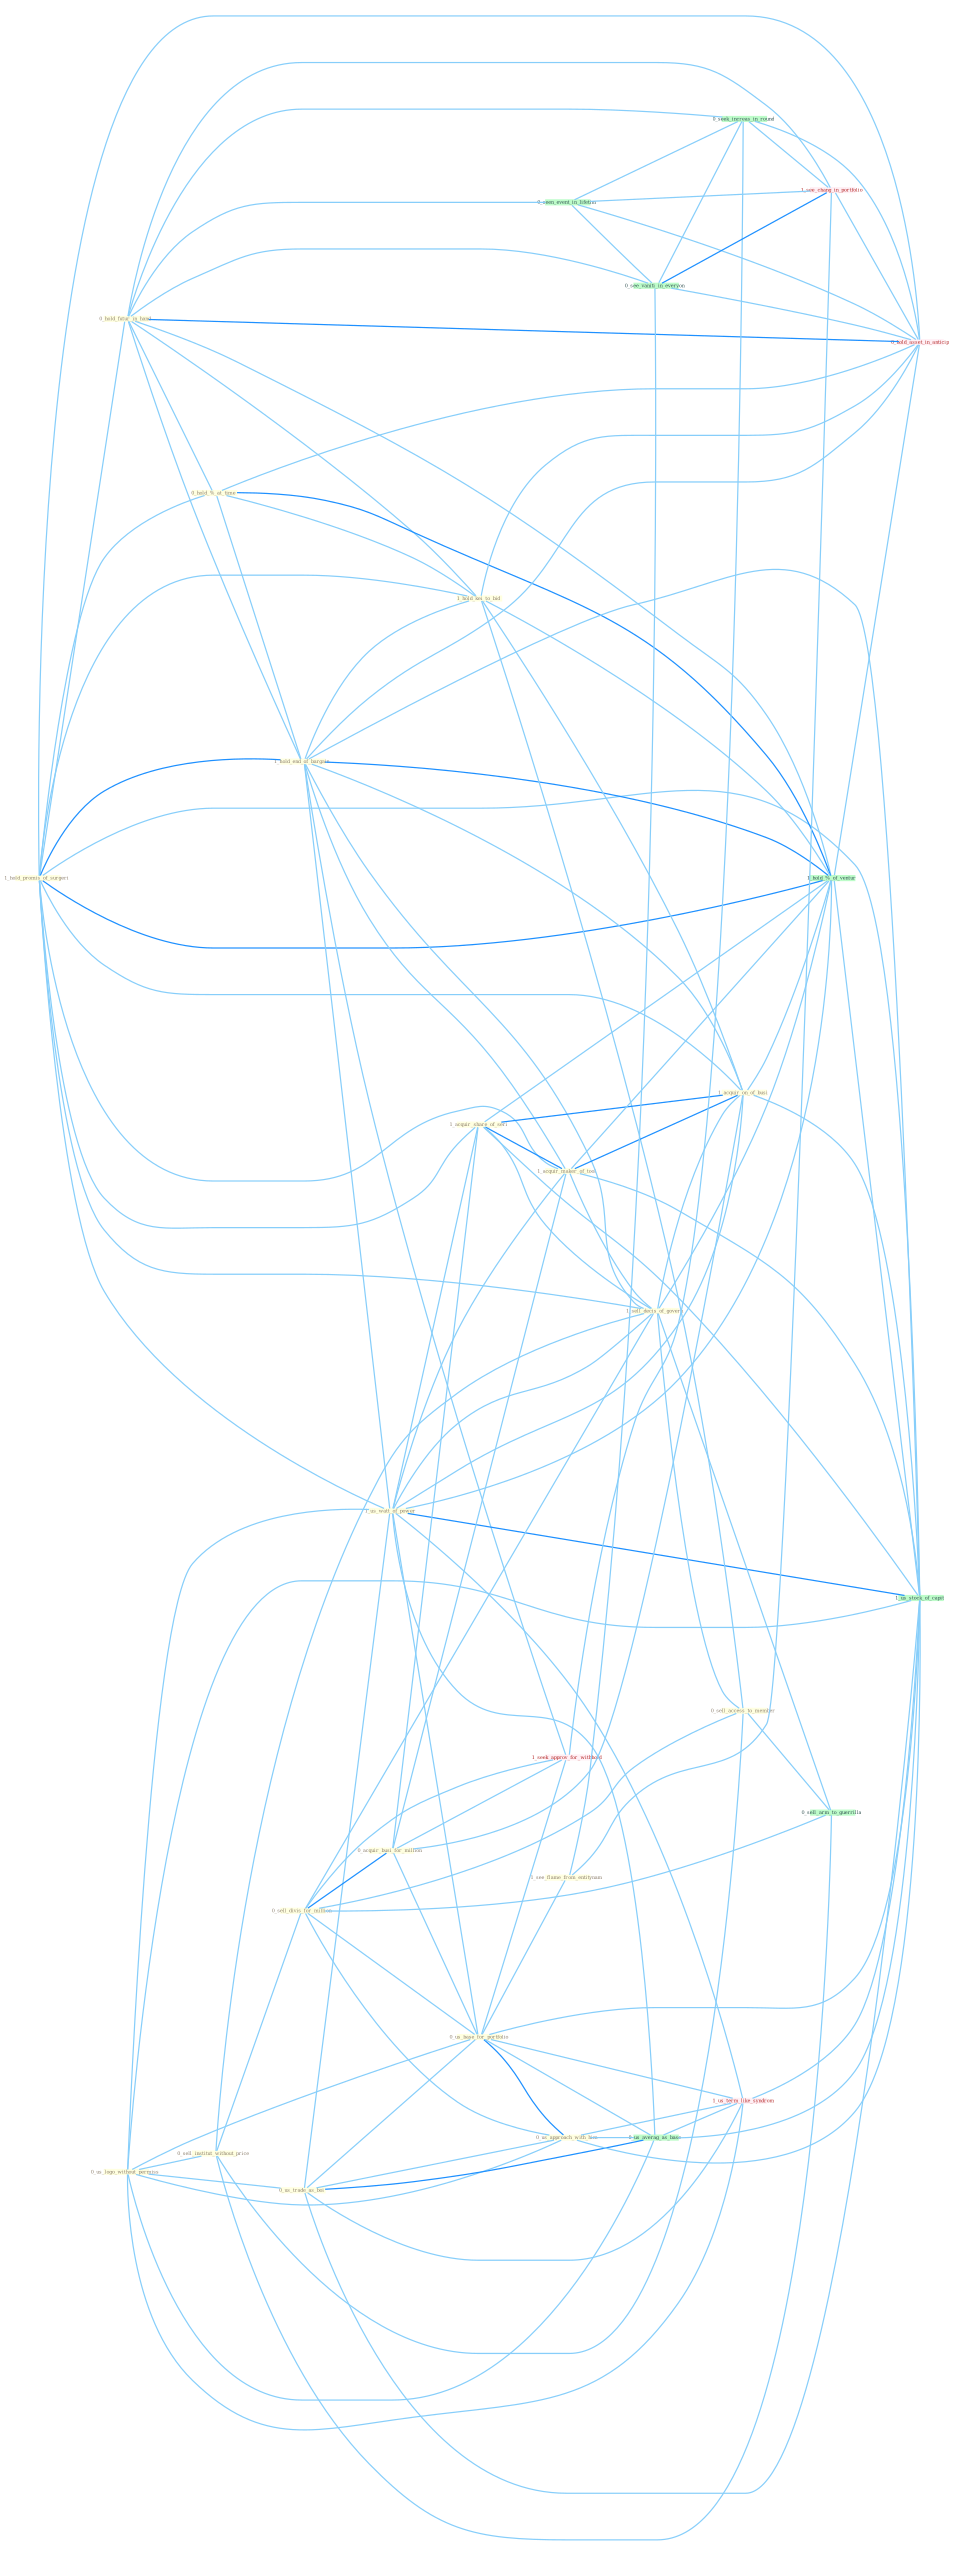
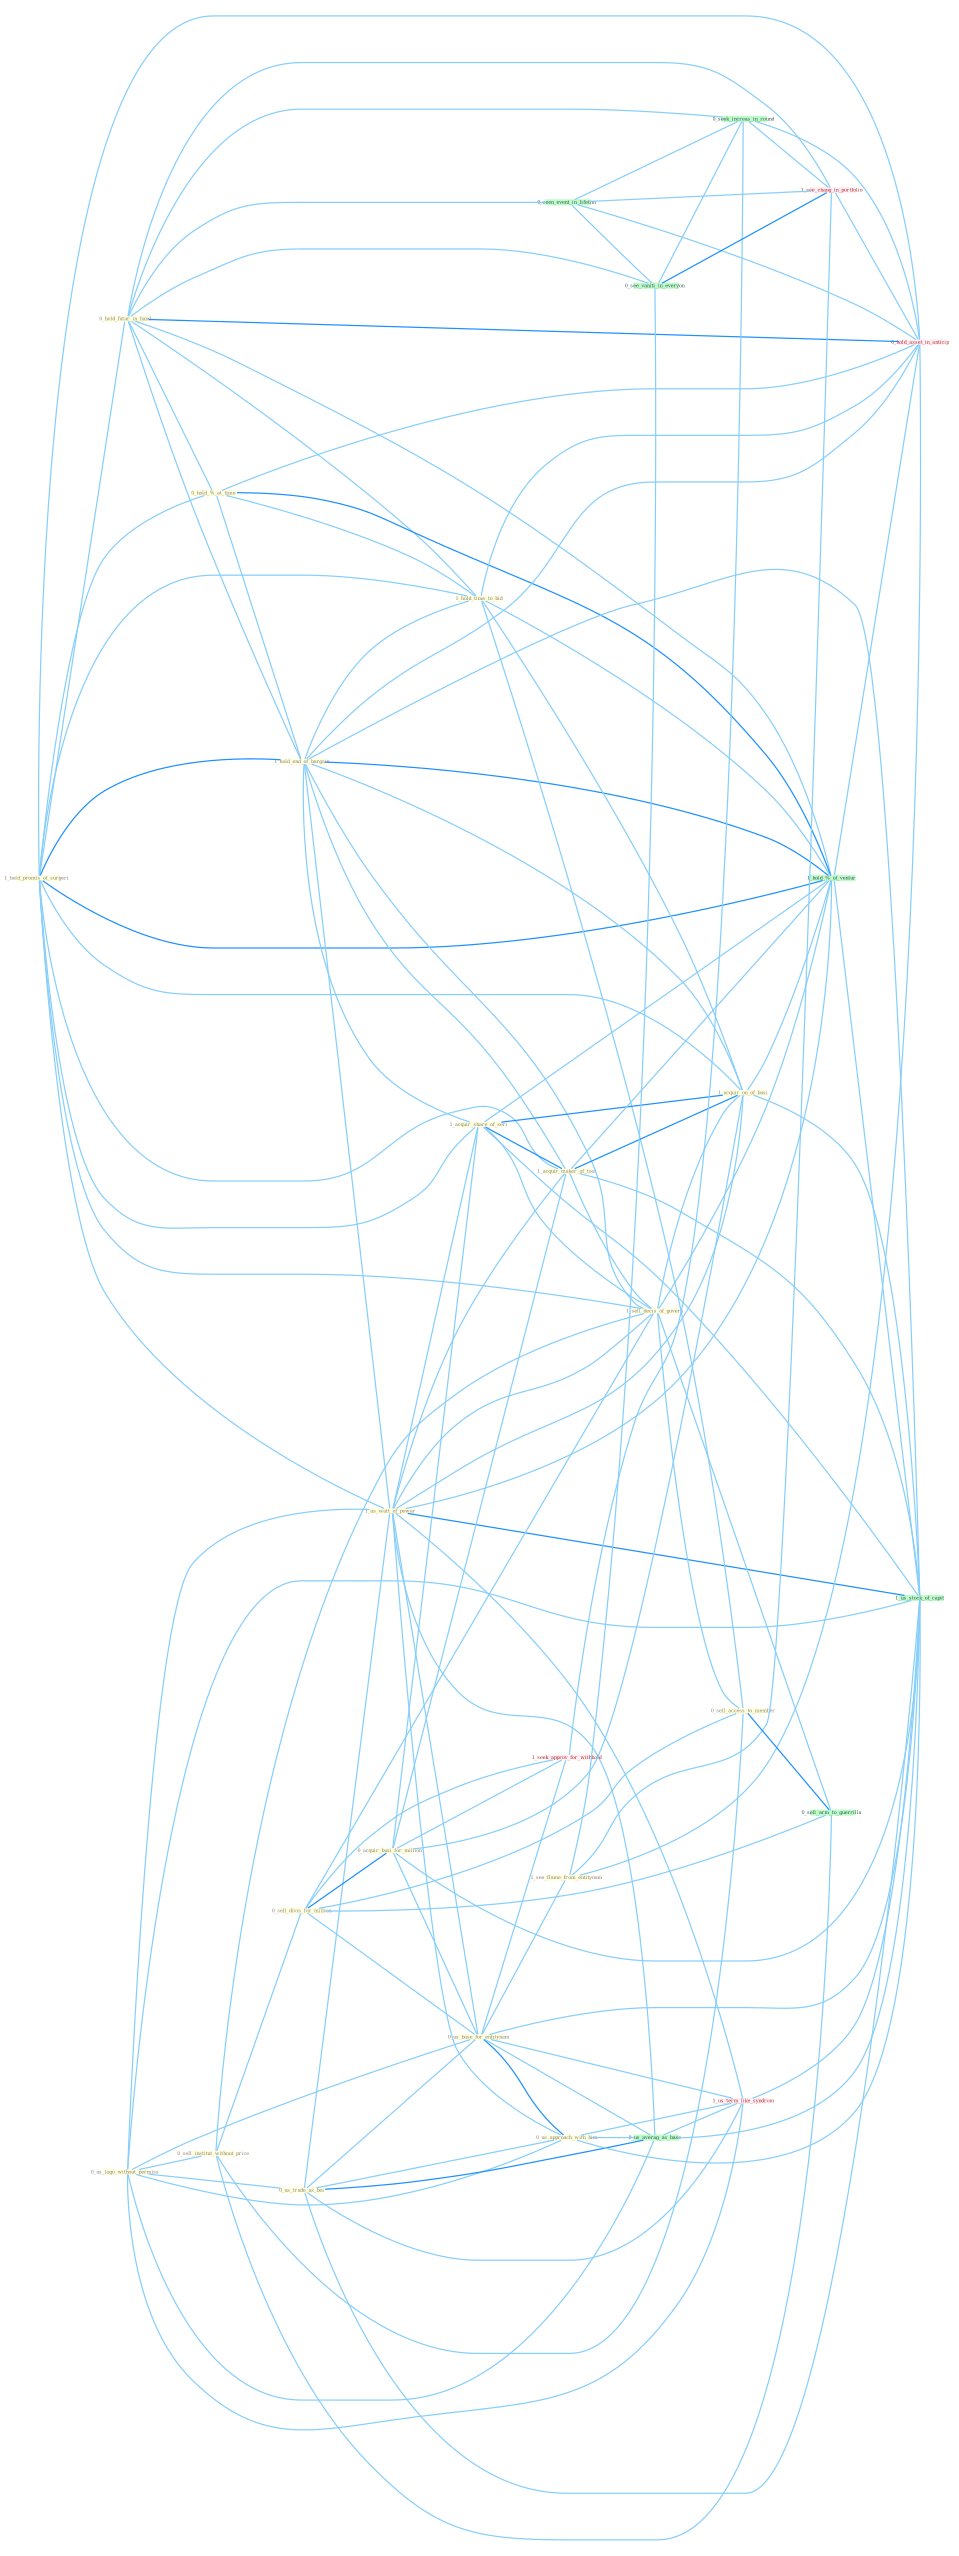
  graph {
    rankdir=LR
    node [color="#ffffe0" fixedsize=true fontcolor="#8b7d6b" fontsize=4 shape=polygon style=filled]
    edge [color="#87cefa" w=1]
    "1_hold_promis_of_surgeri " [height=.06 width=.5]
    "0_us_logo_without_permiss " [height=.06 width=.5]
    "0_us_trade_as_boi " [height=.06 width=.5]
    "0_sell_institut_without_price " [height=.06 width=.5]
    "0_hold_futur_in_hand " [height=.06 width=.5]
    "0_hold_%_at_time " [height=.06 width=.5]
    "1_hold_end_of_bargain " [height=.06 width=.5]
    "1_us_watt_of_power " [height=.06 width=.5]
-   "1_hold_kei_to_bid " [height=.06 width=.5]
+   "1_hold_kei_to_bid " [height=.06 width=.5 label="1_hold_time_to_bid"]
    "0_sell_divis_for_million " [height=.06 width=.5]
    "0_acquir_busi_for_million " [height=.06 width=.5]
-   "0_us_base_for_entitynam " [height=.06 width=.5 label="0_us_base_for_portfolio"]
+   "0_us_base_for_entitynam " [height=.06 width=.5]
    "1_acquir_share_of_seri " [height=.06 width=.5]
    "1_acquir_maker_of_tool " [height=.06 width=.5]
    "0_us_approach_with_him " [height=.06 width=.5]
    "1_sell_decis_of_govern " [height=.06 width=.5]
    "1_see_flame_from_entitynam " [height=.06 width=.5]
    "0_sell_access_to_member " [height=.06 width=.5]
    "1_acquir_on_of_busi " [height=.06 width=.5]
    "1_us_term_like_syndrom " [color="#fff0f5" fontcolor="#b22222" height=.06 width=.5]
    "1_seek_approv_for_withhold " [color="#fff0f5" fontcolor="#b22222" height=.06 width=.5]
    "1_see_chang_in_portfolio " [color="#fff0f5" fontcolor="#b22222" height=.06 width=.5]
    "0_hold_asset_in_anticip " [color="#fff0f5" fontcolor="#b22222" height=.06 width=.5]
    "1_hold_%_of_ventur " [color="#BDFCC9" fontcolor="#2f4f4f" height=.06 width=.5]
    "1_us_stock_of_capit " [color="#BDFCC9" fontcolor="#2f4f4f" height=.06 width=.5]
    "0_us_averag_as_base " [color="#BDFCC9" fontcolor="#2f4f4f" height=.06 width=.5]
    "0_sell_arm_to_guerrilla " [color="#BDFCC9" fontcolor="#2f4f4f" height=.06 width=.5]
    "0_seen_event_in_lifetim " [color="#BDFCC9" fontcolor="#2f4f4f" height=.06 width=.5]
    "0_see_vaniti_in_everyon " [color="#BDFCC9" fontcolor="#2f4f4f" height=.06 width=.5]
    "0_seek_increas_in_round " [color="#BDFCC9" fontcolor="#2f4f4f" height=.06 width=.5]
    subgraph sub_1 {
      "1_hold_promis_of_surgeri "
      "0_us_logo_without_permiss "
      "0_us_trade_as_boi "
      "0_sell_institut_without_price "
      "0_hold_futur_in_hand "
      "0_hold_%_at_time "
      "1_hold_end_of_bargain "
      "1_us_watt_of_power "
      "1_hold_kei_to_bid "
      "0_sell_divis_for_million "
      "0_acquir_busi_for_million "
      "0_us_base_for_entitynam "
      "1_acquir_share_of_seri "
      "1_acquir_maker_of_tool "
      "0_us_approach_with_him "
      "1_sell_decis_of_govern "
      "1_see_flame_from_entitynam "
      "0_sell_access_to_member "
      "1_acquir_on_of_busi "
    }
    subgraph sub_2 {
      "1_us_term_like_syndrom "
      "1_seek_approv_for_withhold "
      "1_see_chang_in_portfolio "
      "0_hold_asset_in_anticip "
    }
    "1_hold_promis_of_surgeri " -- "0_hold_futur_in_hand "
    "1_hold_promis_of_surgeri " -- "0_hold_%_at_time "
    "1_hold_promis_of_surgeri " -- "1_hold_end_of_bargain " [color="#1e90ff" w=2]
    "1_hold_promis_of_surgeri " -- "1_us_watt_of_power "
    "1_hold_promis_of_surgeri " -- "1_hold_kei_to_bid "
    "1_hold_promis_of_surgeri " -- "1_acquir_share_of_seri "
    "1_hold_promis_of_surgeri " -- "1_acquir_maker_of_tool "
    "1_hold_promis_of_surgeri " -- "1_sell_decis_of_govern "
    "1_hold_promis_of_surgeri " -- "1_acquir_on_of_busi "
    "1_hold_promis_of_surgeri " -- "0_hold_asset_in_anticip "
    "1_hold_promis_of_surgeri " -- "1_hold_%_of_ventur " [color="#1e90ff" w=2]
-   "1_hold_promis_of_surgeri " -- "1_us_stock_of_capit "
+   "0_acquir_busi_for_million " -- "1_us_stock_of_capit "
    "0_us_logo_without_permiss " -- "0_us_trade_as_boi "
    "0_us_logo_without_permiss " -- "0_sell_institut_without_price "
    "0_us_logo_without_permiss " -- "1_us_watt_of_power "
    "0_us_logo_without_permiss " -- "0_us_base_for_entitynam "
    "0_us_logo_without_permiss " -- "0_us_approach_with_him "
    "0_us_logo_without_permiss " -- "1_us_term_like_syndrom "
    "0_us_logo_without_permiss " -- "1_us_stock_of_capit "
    "0_us_logo_without_permiss " -- "0_us_averag_as_base "
    "0_us_trade_as_boi " -- "1_us_watt_of_power "
    "0_us_trade_as_boi " -- "0_us_base_for_entitynam "
    "0_us_trade_as_boi " -- "0_us_approach_with_him "
    "0_us_trade_as_boi " -- "1_us_term_like_syndrom "
    "0_us_trade_as_boi " -- "1_us_stock_of_capit "
    "0_us_trade_as_boi " -- "0_us_averag_as_base " [color="#1e90ff" w=2]
    "0_sell_institut_without_price " -- "0_sell_divis_for_million "
    "0_sell_institut_without_price " -- "1_sell_decis_of_govern "
    "0_sell_institut_without_price " -- "0_sell_access_to_member "
    "0_sell_institut_without_price " -- "0_sell_arm_to_guerrilla "
    "0_hold_futur_in_hand " -- "0_hold_%_at_time "
    "0_hold_futur_in_hand " -- "1_hold_end_of_bargain "
    "0_hold_futur_in_hand " -- "1_hold_kei_to_bid "
    "0_hold_futur_in_hand " -- "1_see_chang_in_portfolio "
    "0_hold_futur_in_hand " -- "0_hold_asset_in_anticip " [color="#1e90ff" w=2]
    "0_hold_futur_in_hand " -- "1_hold_%_of_ventur "
    "0_hold_futur_in_hand " -- "0_seen_event_in_lifetim "
    "0_hold_futur_in_hand " -- "0_see_vaniti_in_everyon "
    "0_hold_futur_in_hand " -- "0_seek_increas_in_round "
    "0_hold_%_at_time " -- "1_hold_end_of_bargain "
    "0_hold_%_at_time " -- "1_hold_kei_to_bid "
    "0_hold_%_at_time " -- "0_hold_asset_in_anticip "
    "0_hold_%_at_time " -- "1_hold_%_of_ventur " [color="#1e90ff" w=2]
    "1_hold_end_of_bargain " -- "1_us_watt_of_power "
    "1_hold_end_of_bargain " -- "1_hold_kei_to_bid "
-   "1_hold_end_of_bargain " -- "1_seek_approv_for_withhold "
+   "1_hold_end_of_bargain " -- "1_acquir_share_of_seri "
    "1_hold_end_of_bargain " -- "1_acquir_maker_of_tool "
    "1_hold_end_of_bargain " -- "1_sell_decis_of_govern "
    "1_hold_end_of_bargain " -- "1_acquir_on_of_busi "
    "1_hold_end_of_bargain " -- "0_hold_asset_in_anticip "
    "1_hold_end_of_bargain " -- "1_hold_%_of_ventur " [color="#1e90ff" w=2]
    "1_hold_end_of_bargain " -- "1_us_stock_of_capit "
    "1_us_watt_of_power " -- "0_us_base_for_entitynam "
    "1_us_watt_of_power " -- "1_acquir_share_of_seri "
    "1_us_watt_of_power " -- "1_acquir_maker_of_tool "
-   "0_sell_divis_for_million " -- "0_us_approach_with_him "
+   "1_us_watt_of_power " -- "0_us_approach_with_him "
    "1_us_watt_of_power " -- "1_sell_decis_of_govern "
    "1_us_watt_of_power " -- "1_acquir_on_of_busi "
    "1_us_watt_of_power " -- "1_us_term_like_syndrom "
    "1_us_watt_of_power " -- "1_hold_%_of_ventur "
    "1_us_watt_of_power " -- "1_us_stock_of_capit " [color="#1e90ff" w=2]
    "1_us_watt_of_power " -- "0_us_averag_as_base "
    "1_hold_kei_to_bid " -- "0_sell_access_to_member "
    "1_hold_kei_to_bid " -- "1_acquir_on_of_busi "
    "1_hold_kei_to_bid " -- "0_hold_asset_in_anticip "
    "1_hold_kei_to_bid " -- "1_hold_%_of_ventur "
    "0_sell_divis_for_million " -- "0_acquir_busi_for_million " [color="#1e90ff" w=2]
    "0_sell_divis_for_million " -- "0_us_base_for_entitynam "
    "0_sell_divis_for_million " -- "1_sell_decis_of_govern "
    "0_sell_divis_for_million " -- "0_sell_access_to_member "
    "0_sell_divis_for_million " -- "1_seek_approv_for_withhold "
    "0_sell_divis_for_million " -- "0_sell_arm_to_guerrilla "
    "0_acquir_busi_for_million " -- "0_us_base_for_entitynam "
    "0_acquir_busi_for_million " -- "1_acquir_share_of_seri "
    "0_acquir_busi_for_million " -- "1_acquir_maker_of_tool "
    "0_acquir_busi_for_million " -- "1_acquir_on_of_busi "
    "0_acquir_busi_for_million " -- "1_seek_approv_for_withhold "
    "0_us_base_for_entitynam " -- "0_us_approach_with_him " [color="#1e90ff"]
    "0_us_base_for_entitynam " -- "1_see_flame_from_entitynam "
    "0_us_base_for_entitynam " -- "1_us_term_like_syndrom "
    "0_us_base_for_entitynam " -- "1_seek_approv_for_withhold "
    "0_us_base_for_entitynam " -- "1_us_stock_of_capit "
    "0_us_base_for_entitynam " -- "0_us_averag_as_base "
    "1_acquir_share_of_seri " -- "1_acquir_maker_of_tool " [color="#1e90ff" w=2]
    "1_acquir_share_of_seri " -- "1_sell_decis_of_govern "
    "1_acquir_share_of_seri " -- "1_acquir_on_of_busi " [color="#1e90ff" w=2]
    "1_acquir_share_of_seri " -- "1_hold_%_of_ventur "
    "1_acquir_share_of_seri " -- "1_us_stock_of_capit "
    "1_acquir_maker_of_tool " -- "1_sell_decis_of_govern "
    "1_acquir_maker_of_tool " -- "1_acquir_on_of_busi " [color="#1e90ff" w=2]
    "1_acquir_maker_of_tool " -- "1_hold_%_of_ventur "
    "1_acquir_maker_of_tool " -- "1_us_stock_of_capit "
    "0_us_approach_with_him " -- "1_us_term_like_syndrom "
    "0_us_approach_with_him " -- "1_us_stock_of_capit "
    "0_us_approach_with_him " -- "0_us_averag_as_base "
    "1_sell_decis_of_govern " -- "0_sell_access_to_member "
    "1_sell_decis_of_govern " -- "1_acquir_on_of_busi "
    "1_sell_decis_of_govern " -- "1_hold_%_of_ventur "
    "1_sell_decis_of_govern " -- "0_sell_arm_to_guerrilla "
    "1_see_flame_from_entitynam " -- "1_see_chang_in_portfolio "
    "1_see_flame_from_entitynam " -- "0_see_vaniti_in_everyon "
-   "0_sell_access_to_member " -- "0_sell_arm_to_guerrilla " [w=2]
+   "0_sell_access_to_member " -- "0_sell_arm_to_guerrilla " [color="#1e90ff" w=2]
    "1_acquir_on_of_busi " -- "1_hold_%_of_ventur "
    "1_acquir_on_of_busi " -- "1_us_stock_of_capit "
    "1_us_term_like_syndrom " -- "1_us_stock_of_capit "
    "1_seek_approv_for_withhold " -- "0_seek_increas_in_round "
    "1_see_chang_in_portfolio " -- "0_hold_asset_in_anticip "
    "1_hold_%_of_ventur " -- "0_hold_asset_in_anticip "
    "1_hold_%_of_ventur " -- "1_us_stock_of_capit "
    "0_us_averag_as_base " -- "1_us_term_like_syndrom "
    "0_us_averag_as_base " -- "1_us_stock_of_capit "
    "0_seen_event_in_lifetim " -- "1_see_chang_in_portfolio "
    "0_seen_event_in_lifetim " -- "0_hold_asset_in_anticip "
    "0_seen_event_in_lifetim " -- "0_see_vaniti_in_everyon "
    "0_seen_event_in_lifetim " -- "0_seek_increas_in_round "
    "0_see_vaniti_in_everyon " -- "1_see_chang_in_portfolio " [color="#1e90ff" w=2]
-   "0_see_vaniti_in_everyon " -- "0_hold_asset_in_anticip "
+   "1_see_flame_from_entitynam " -- "0_hold_asset_in_anticip "
    "0_see_vaniti_in_everyon " -- "0_seek_increas_in_round "
    "0_seek_increas_in_round " -- "1_see_chang_in_portfolio "
    "0_seek_increas_in_round " -- "0_hold_asset_in_anticip "
  }
